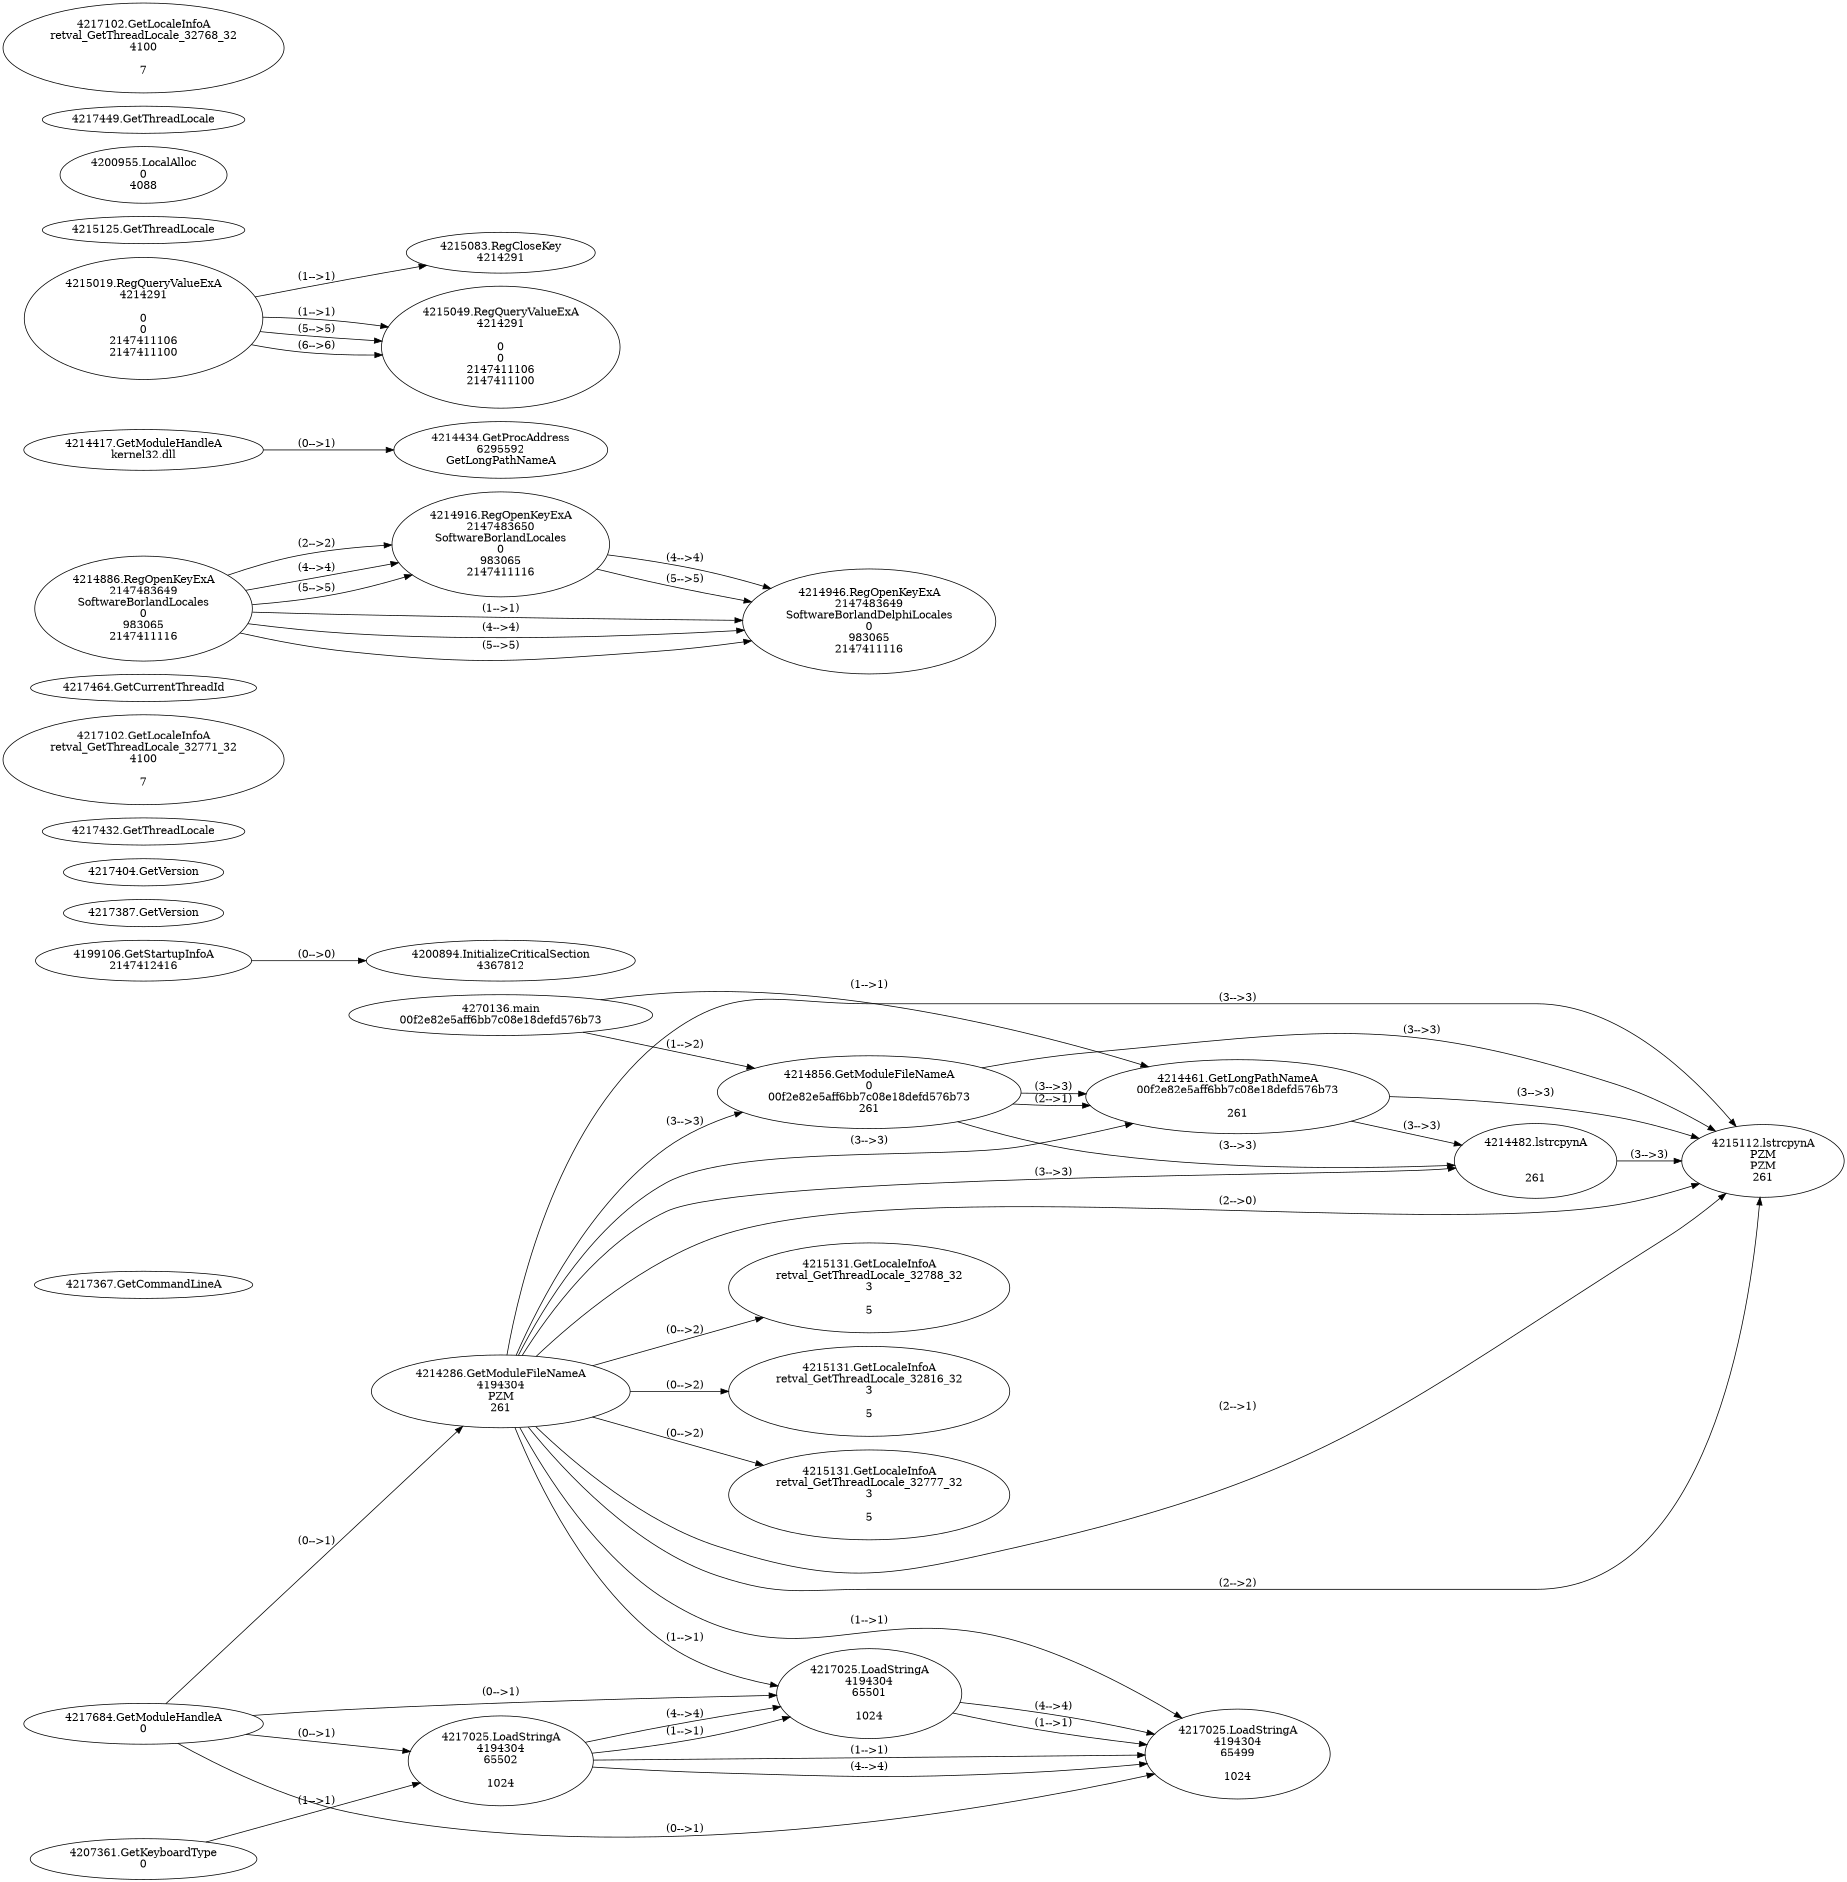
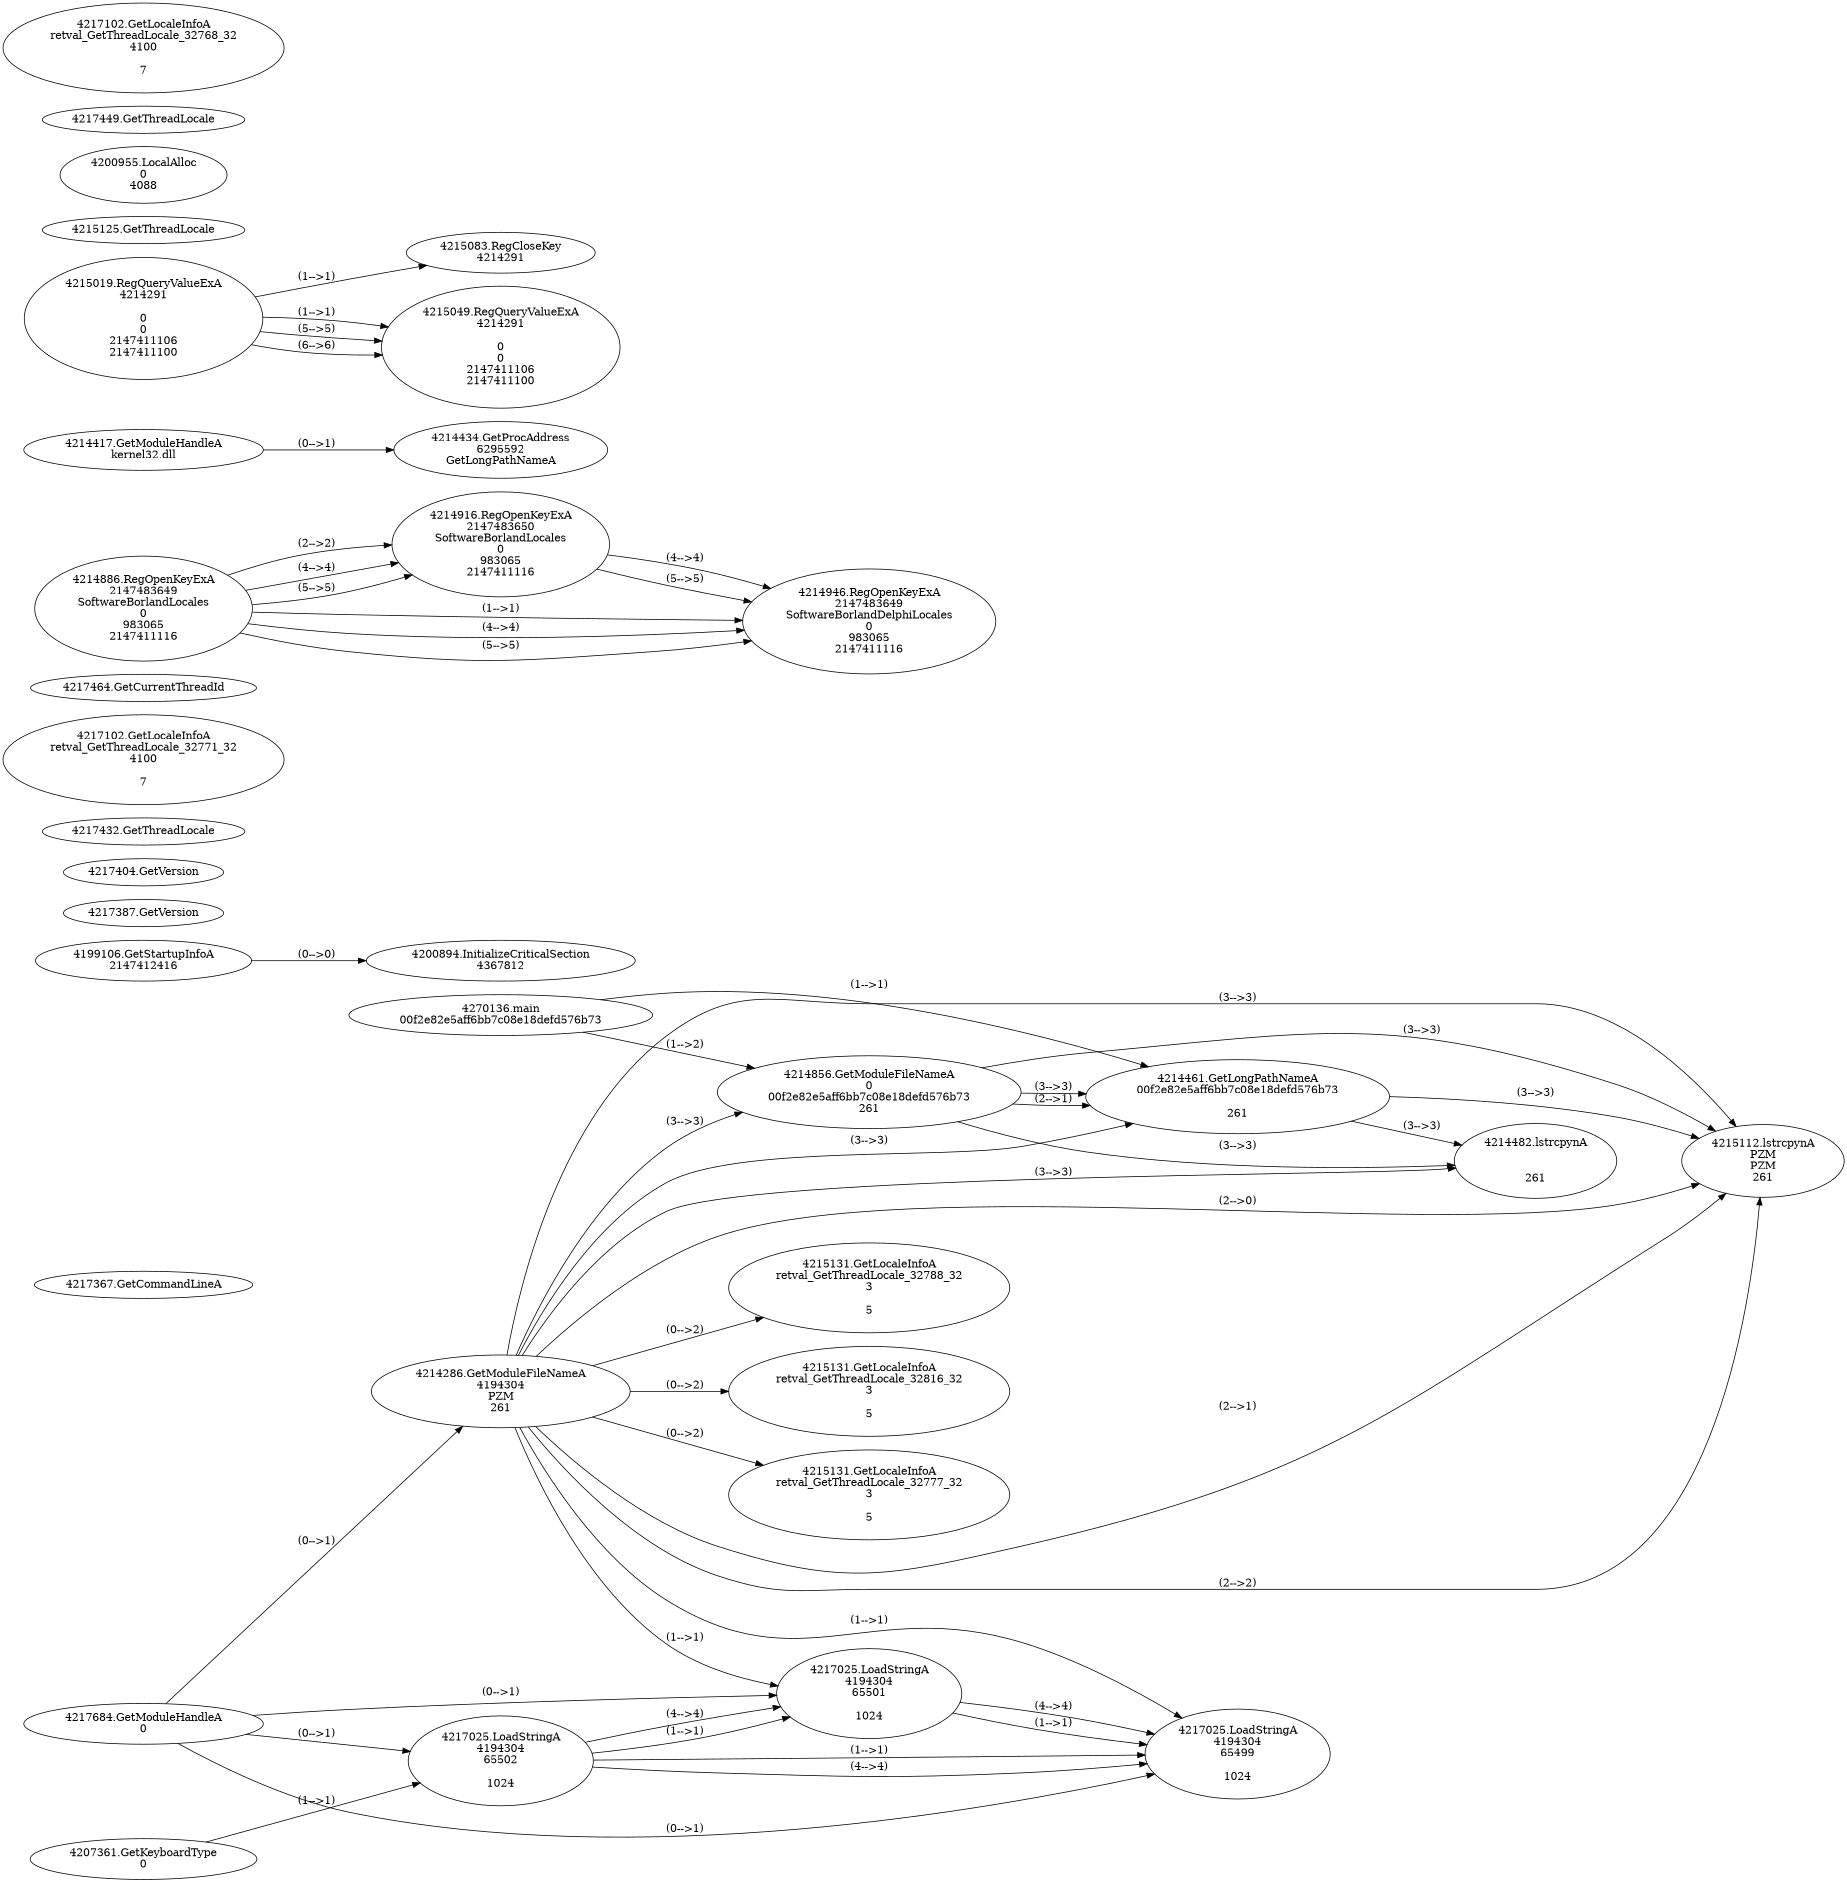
  digraph {
    rankdir=LR
    n1 [label="4270136.main\n00f2e82e5aff6bb7c08e18defd576b73"]
    n2 [label="4214856.GetModuleFileNameA\n0\n00f2e82e5aff6bb7c08e18defd576b73\n261"]
    n3 [label="4214461.GetLongPathNameA\n00f2e82e5aff6bb7c08e18defd576b73\n\n261"]
    n4 [label="4214482.lstrcpynA\n\n\n261"]
    n5 [label="4215112.lstrcpynA\nPZM\nPZM\n261"]
    n6 [label="4217684.GetModuleHandleA\n0"]
    n7 [label="4214286.GetModuleFileNameA\n4194304\nPZM\n261"]
    n8 [label="4217025.LoadStringA\n4194304\n65502\n\n1024"]
    n9 [label="4217025.LoadStringA\n4194304\n65501\n\n1024"]
    n10 [label="4217025.LoadStringA\n4194304\n65499\n\n1024"]
    n11 [label="4215131.GetLocaleInfoA\nretval_GetThreadLocale_32788_32\n3\n\n5"]
    n12 [label="4215131.GetLocaleInfoA\nretval_GetThreadLocale_32816_32\n3\n\n5"]
    n13 [label="4215131.GetLocaleInfoA\nretval_GetThreadLocale_32777_32\n3\n\n5"]
    n14 [label="4207361.GetKeyboardType\n0"]
    n15 [label="4217367.GetCommandLineA\n"]
    n16 [label="4199106.GetStartupInfoA\n2147412416"]
    n17 [label="4200894.InitializeCriticalSection\n4367812"]
    n18 [label="4217387.GetVersion\n"]
    n19 [label="4217404.GetVersion\n"]
    n20 [label="4217432.GetThreadLocale\n"]
    n21 [label="4217102.GetLocaleInfoA\nretval_GetThreadLocale_32771_32\n4100\n\n7"]
    n22 [label="4217464.GetCurrentThreadId\n"]
    n23 [label="4214886.RegOpenKeyExA\n2147483649\nSoftware\Borland\Locales\n0\n983065\n2147411116"]
    n24 [label="4214916.RegOpenKeyExA\n2147483650\nSoftware\Borland\Locales\n0\n983065\n2147411116"]
    n25 [label="4214946.RegOpenKeyExA\n2147483649\nSoftware\Borland\Delphi\Locales\n0\n983065\n2147411116"]
    n26 [label="4214417.GetModuleHandleA\nkernel32.dll"]
    n27 [label="4214434.GetProcAddress\n6295592\nGetLongPathNameA"]
    n28 [label="4215019.RegQueryValueExA\n4214291\n\n0\n0\n2147411106\n2147411100"]
    n29 [label="4215083.RegCloseKey\n4214291"]
    n30 [label="4215049.RegQueryValueExA\n4214291\n\n0\n0\n2147411106\n2147411100"]
    n31 [label="4215125.GetThreadLocale\n"]
    n32 [label="4200955.LocalAlloc\n0\n4088"]
    n33 [label="4217449.GetThreadLocale\n"]
    n34 [label="4217102.GetLocaleInfoA\nretval_GetThreadLocale_32768_32\n4100\n\n7"]
    n1 -> n2 [label="(1-->2)"]
    n1 -> n3 [label="(1-->1)"]
    n2 -> n3 [label="(2-->1)"]
    n2 -> n3 [label="(3-->3)"]
    n2 -> n4 [label="(3-->3)"]
    n2 -> n5 [label="(3-->3)"]
    n3 -> n4 [label="(3-->3)"]
    n3 -> n5 [label="(3-->3)"]
-   n4 -> n5 [label="(3-->3)"]
    n6 -> n7 [label="(0-->1)"]
    n6 -> n8 [label="(0-->1)"]
    n6 -> n9 [label="(0-->1)"]
    n6 -> n10 [label="(0-->1)"]
    n7 -> n2 [label="(3-->3)"]
    n7 -> n3 [label="(3-->3)"]
    n7 -> n4 [label="(3-->3)"]
    n7 -> n5 [label="(2-->1)"]
    n7 -> n5 [label="(2-->2)"]
    n7 -> n5 [label="(3-->3)"]
    n7 -> n5 [label="(2-->0)"]
    n7 -> n9 [label="(1-->1)"]
    n7 -> n10 [label="(1-->1)"]
    n7 -> n11 [label="(0-->2)"]
    n7 -> n12 [label="(0-->2)"]
    n7 -> n13 [label="(0-->2)"]
    n8 -> n9 [label="(1-->1)"]
    n8 -> n9 [label="(4-->4)"]
    n8 -> n10 [label="(1-->1)"]
    n8 -> n10 [label="(4-->4)"]
    n9 -> n10 [label="(1-->1)"]
    n9 -> n10 [label="(4-->4)"]
    n14 -> n8 [label="(1-->1)"]
    n16 -> n17 [label="(0-->0)"]
    n23 -> n24 [label="(2-->2)"]
    n23 -> n24 [label="(4-->4)"]
    n23 -> n24 [label="(5-->5)"]
    n23 -> n25 [label="(1-->1)"]
    n23 -> n25 [label="(4-->4)"]
    n23 -> n25 [label="(5-->5)"]
    n24 -> n25 [label="(4-->4)"]
    n24 -> n25 [label="(5-->5)"]
    n26 -> n27 [label="(0-->1)"]
    n28 -> n29 [label="(1-->1)"]
    n28 -> n30 [label="(1-->1)"]
    n28 -> n30 [label="(5-->5)"]
    n28 -> n30 [label="(6-->6)"]
  }
